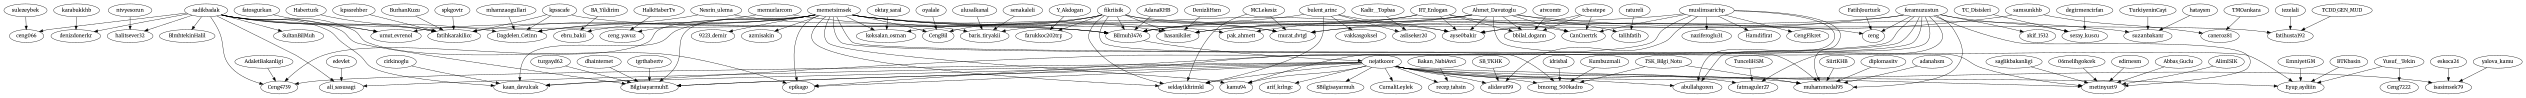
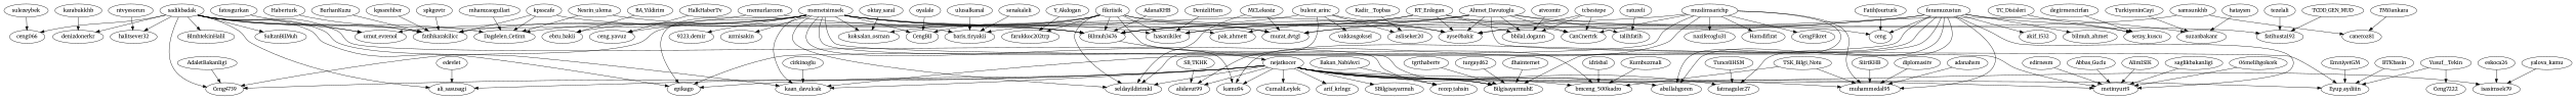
  strict digraph {
    fontname=Merriweather
    node [fontname=Merriweather]
    edge [fontname=Merriweather]
    sadikbadak
    ceng066
    Bilmuh3476
    BilgisayarmuhE
    SultanBilMuh
    Dagdelen_Cetinn
    fatihkarakilicc
    Ceng4739
    denizdonerkr
    halitsever32
    epikago
    kaan_davulcak
    BlmhtekinHalil
    ali_sasusagi
    umut_evrenol
    nejatkocer
    kpsscafe
    memurlarcom
    ulusalkanal
    baris_tiryakii
    RT_Erdogan
    hasanikiler
    ayse0bakir
    CanCnertrk
    bbilal_dogann
    Ahmet_Davutoglu
    murat_dvtgl
    Eyup_aydiiin
    talihfatih
    suzanbakanr
    fikriisik
    koksalan_osman
    seldayildirimkl
    CengBil
    farukkoc202trp
    fatihusta192
    bmceng_500kadro
    DenizliHsm
    TMOankara
    caneroz81
    CumaliLeylek
    muhammedal95
    recep_tahsin
    fatmaguler27
    metinyurt9
    arif_krlngc
    alidavut99
    n48 [label=kamu94]
    isasimsek79
    abullahgoren
    SBilgisayarmuh
    edevlet
    Bakan_NabiAvci
    samsunkhb
    eskoca26
    ntvyesorun
    memetsimsek
    ebru_bakii
    pak_ahmett
    "9223_demir"
    azmisakin
    n62 [label=ceng]
    ceng_yavuz
    dhainternet
    EmniyetGM
    BTKbasin
    sulezeybek
    yalova_kamu
    TurkiyeninCayi
    muslimsarichp
    naziferoglu31
    Hamdifirat
    CengFikret
    TC_Disisleri
    seray_kuscu
    SB_TKHK
    feramuzustun
    n78 [label=akif_1532]
+   bilmuh_ahmet
    adanahsm
    SiirtKHB
    karabukkhb
    tgrthabertv
    MCLekesiz
    FatihJourturk
    turgayd62
    edirnesm
    ratureli
    bulent_arinc
    vakkasgoksel
    asliseker20
    tezelali
    fatosgurkan
    BurhanKuzu
    BA_Yildirim
    AdanaKHB
    Abbas_Guclu
    AdaletBakanligi
    TunceliHSM
    AlimISIK
    tcbestepe
    kpssrehber
    oyalale
    cirkinoglu
    HalkHaberTv
    hataysm
    degirmencirfan
    mhamzaogullari
    Nesrin_ulema
    oktay_saral
    Kadir__Topbas
    idrisbal
    TSK_Bilgi_Notu
    diplomasitv
    saglikbakanligi
    atvcomtr
    spkgovtr
    senakaleli
    Kumbuzmali
    "06melihgokcek"
    Y_Akdogan
    Yusuf__Tekin
    Ceng7222
    TCDD_GEN_MUD
    Haberturk
    sadikbadak -> ceng066
    sadikbadak -> Bilmuh3476
    sadikbadak -> BilgisayarmuhE
    sadikbadak -> SultanBilMuh
    sadikbadak -> Dagdelen_Cetinn
    sadikbadak -> fatihkarakilicc
    sadikbadak -> Ceng4739
    sadikbadak -> denizdonerkr
    sadikbadak -> halitsever32
    sadikbadak -> epikago
    sadikbadak -> kaan_davulcak
    sadikbadak -> BlmhtekinHalil
    sadikbadak -> ali_sasusagi
    sadikbadak -> umut_evrenol
    Bilmuh3476 -> nejatkocer
    nejatkocer -> BilgisayarmuhE
    nejatkocer -> Ceng4739
    nejatkocer -> epikago
    nejatkocer -> kaan_davulcak
    nejatkocer -> ali_sasusagi
    nejatkocer -> Eyup_aydiiin
    nejatkocer -> seldayildirimkl
    nejatkocer -> bmceng_500kadro
    nejatkocer -> CumaliLeylek
    nejatkocer -> muhammedal95
    nejatkocer -> recep_tahsin
    nejatkocer -> fatmaguler27
    nejatkocer -> metinyurt9
    nejatkocer -> arif_krlngc
    nejatkocer -> alidavut99
    nejatkocer -> n48
    nejatkocer -> isasimsek79
    nejatkocer -> abullahgoren
    nejatkocer -> SBilgisayarmuh
    kpsscafe -> Bilmuh3476
    kpsscafe -> Dagdelen_Cetinn
    kpsscafe -> fatihkarakilicc
    memurlarcom -> Bilmuh3476
    memurlarcom -> Dagdelen_Cetinn
    ulusalkanal -> baris_tiryakii
    RT_Erdogan -> Bilmuh3476
    RT_Erdogan -> hasanikiler
    RT_Erdogan -> ayse0bakir
    RT_Erdogan -> CanCnertrk
    RT_Erdogan -> bbilal_dogann
    Ahmet_Davutoglu -> Bilmuh3476
    Ahmet_Davutoglu -> hasanikiler
    Ahmet_Davutoglu -> ayse0bakir
    Ahmet_Davutoglu -> CanCnertrk
    Ahmet_Davutoglu -> bbilal_dogann
    Ahmet_Davutoglu -> murat_dvtgl
    Ahmet_Davutoglu -> Eyup_aydiiin
    Ahmet_Davutoglu -> talihfatih
    Ahmet_Davutoglu -> suzanbakanr
    fikriisik -> Bilmuh3476
    fikriisik -> umut_evrenol
    fikriisik -> hasanikiler
    fikriisik -> murat_dvtgl
    fikriisik -> koksalan_osman
    fikriisik -> seldayildirimkl
    fikriisik -> CengBil
    fikriisik -> farukkoc202trp
    fikriisik -> fatihusta192
    fikriisik -> bmceng_500kadro
    DenizliHsm -> hasanikiler
    TMOankara -> caneroz81
    edevlet -> ali_sasusagi
    Bakan_NabiAvci -> recep_tahsin
    samsunkhb -> ayse0bakir
    samsunkhb -> caneroz81
    eskoca26 -> isasimsek79
    ntvyesorun -> halitsever32
    memetsimsek -> BilgisayarmuhE
    memetsimsek -> fatihkarakilicc
    memetsimsek -> Ceng4739
    memetsimsek -> epikago
    memetsimsek -> kaan_davulcak
    memetsimsek -> hasanikiler
    memetsimsek -> ayse0bakir
    memetsimsek -> murat_dvtgl
    memetsimsek -> koksalan_osman
    memetsimsek -> seldayildirimkl
    memetsimsek -> CengBil
-   memetsimsek -> muhammedal95
    memetsimsek -> metinyurt9
    memetsimsek -> n48
    memetsimsek -> ebru_bakii
    memetsimsek -> pak_ahmett
    memetsimsek -> "9223_demir"
    memetsimsek -> azmisakin
    memetsimsek -> n62
    memetsimsek -> ceng_yavuz
    dhainternet -> BilgisayarmuhE
    EmniyetGM -> Eyup_aydiiin
    BTKbasin -> Eyup_aydiiin
    sulezeybek -> ceng066
    yalova_kamu -> isasimsek79
    TurkiyeninCayi -> suzanbakanr
    muslimsarichp -> epikago
    muslimsarichp -> CanCnertrk
    muslimsarichp -> muhammedal95
    muslimsarichp -> alidavut99
    muslimsarichp -> abullahgoren
    muslimsarichp -> pak_ahmett
    muslimsarichp -> naziferoglu31
    muslimsarichp -> Hamdifirat
    muslimsarichp -> CengFikret
    TC_Disisleri -> seray_kuscu
    SB_TKHK -> alidavut99
    feramuzustun -> Bilmuh3476
    feramuzustun -> BilgisayarmuhE
    feramuzustun -> kaan_davulcak
    feramuzustun -> murat_dvtgl
    feramuzustun -> muhammedal95
    feramuzustun -> fatmaguler27
    feramuzustun -> metinyurt9
    feramuzustun -> n48
    feramuzustun -> abullahgoren
    feramuzustun -> n62
    feramuzustun -> seray_kuscu
    feramuzustun -> n78
+   feramuzustun -> bilmuh_ahmet
    adanahsm -> muhammedal95
    SiirtKHB -> muhammedal95
    karabukkhb -> denizdonerkr
    tgrthabertv -> BilgisayarmuhE
    MCLekesiz -> murat_dvtgl
    MCLekesiz -> seldayildirimkl
    FatihJourturk -> n62
    turgayd62 -> BilgisayarmuhE
    edirnesm -> metinyurt9
    ratureli -> talihfatih
    bulent_arinc -> baris_tiryakii
    bulent_arinc -> ayse0bakir
    bulent_arinc -> seldayildirimkl
    bulent_arinc -> vakkasgoksel
    bulent_arinc -> asliseker20
    tezelali -> fatihusta192
    fatosgurkan -> umut_evrenol
    BurhanKuzu -> fatihkarakilicc
    BA_Yildirim -> ebru_bakii
    AdanaKHB -> Bilmuh3476
    Abbas_Guclu -> metinyurt9
    AdaletBakanligi -> Ceng4739
    TunceliHSM -> fatmaguler27
    AlimISIK -> metinyurt9
    tcbestepe -> ayse0bakir
    tcbestepe -> CanCnertrk
    tcbestepe -> bbilal_dogann
    kpssrehber -> fatihkarakilicc
    oyalale -> CengBil
    cirkinoglu -> kaan_davulcak
    HalkHaberTv -> ceng_yavuz
    hataysm -> suzanbakanr
    degirmencirfan -> seray_kuscu
    mhamzaogullari -> Dagdelen_Cetinn
    Nesrin_ulema -> Dagdelen_Cetinn
    Nesrin_ulema -> baris_tiryakii
    oktay_saral -> koksalan_osman
    Kadir__Topbas -> asliseker20
    idrisbal -> bmceng_500kadro
    TSK_Bilgi_Notu -> bmceng_500kadro
    TSK_Bilgi_Notu -> muhammedal95
    diplomasitv -> muhammedal95
    saglikbakanligi -> metinyurt9
    atvcomtr -> bbilal_dogann
    spkgovtr -> fatihkarakilicc
    senakaleli -> baris_tiryakii
    Kumbuzmali -> bmceng_500kadro
    "06melihgokcek" -> metinyurt9
    Y_Akdogan -> farukkoc202trp
    Yusuf__Tekin -> Eyup_aydiiin
    Yusuf__Tekin -> Ceng7222
    TCDD_GEN_MUD -> fatihusta192
    Haberturk -> fatihkarakilicc
  }
